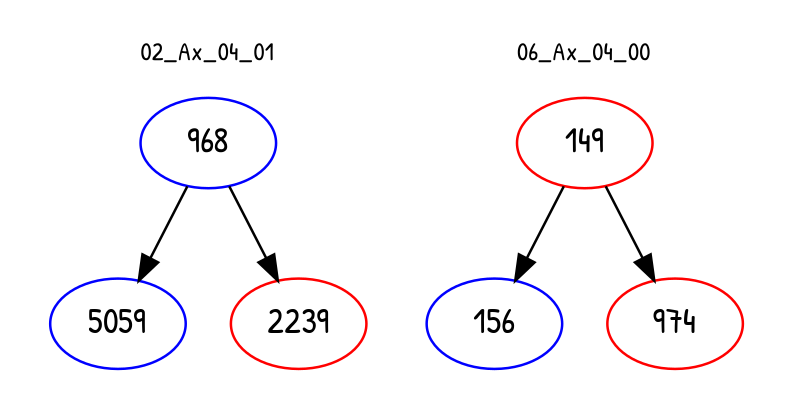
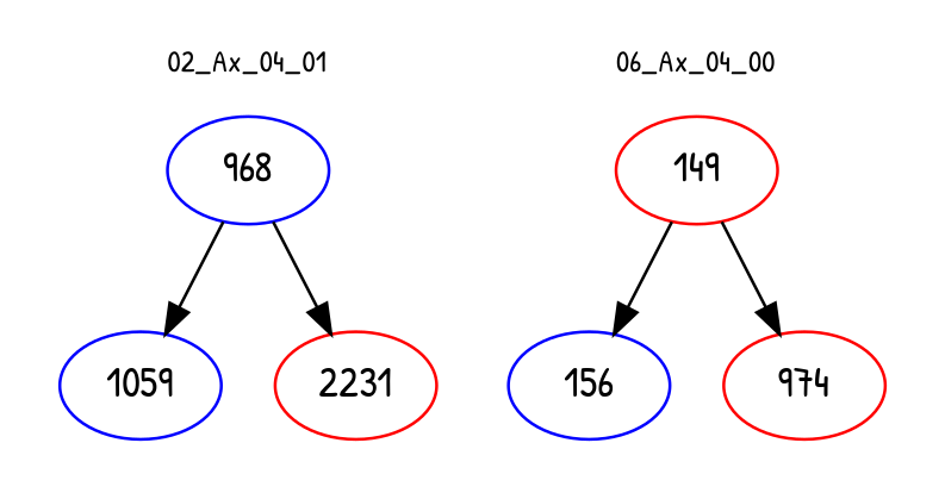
  digraph {
    fontname="Patrick Hand"
    node [color=blue fontname="Patrick Hand"]
    edge [color=black fontname="Patrick Hand"]
    n1 [label=968]
-   n2 [label=5059]
-   n3 [color=red label=2239]
+   n2 [label=1059]
+   n3 [color=red label=2231]
    n4 [color=red label=149]
    n5 [label=156]
    n6 [color=red label=974]
    subgraph cluster_1 {
      color=white
      fontsize=10
      label="02_Ax_04_01"
      n1
      n2
      n3
    }
    subgraph cluster_2 {
      color=white
      fontsize=10
      label="06_Ax_04_00"
      n4
      n5
      n6
    }
    n1 -> n2
    n1 -> n3
    n4 -> n5
    n4 -> n6
  }
